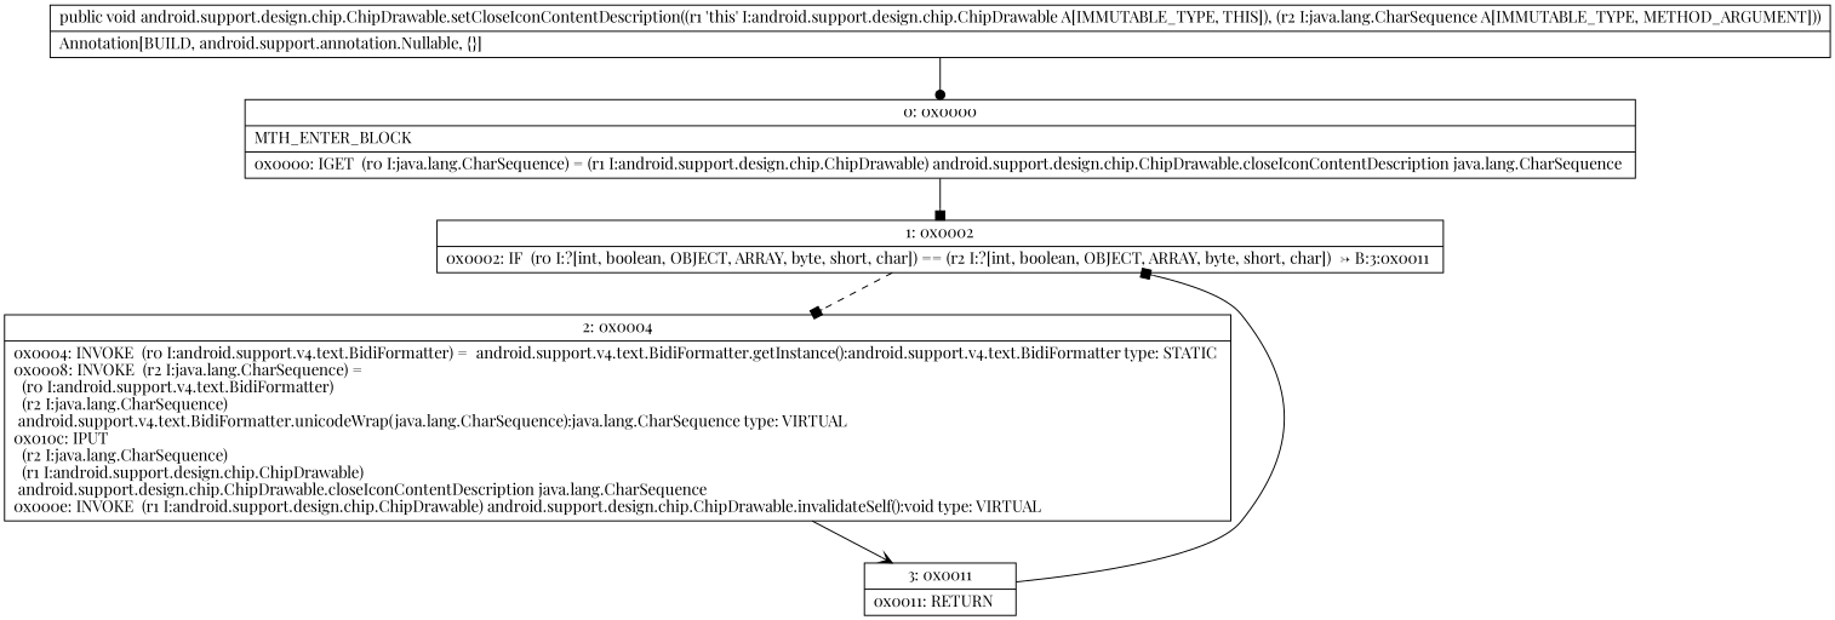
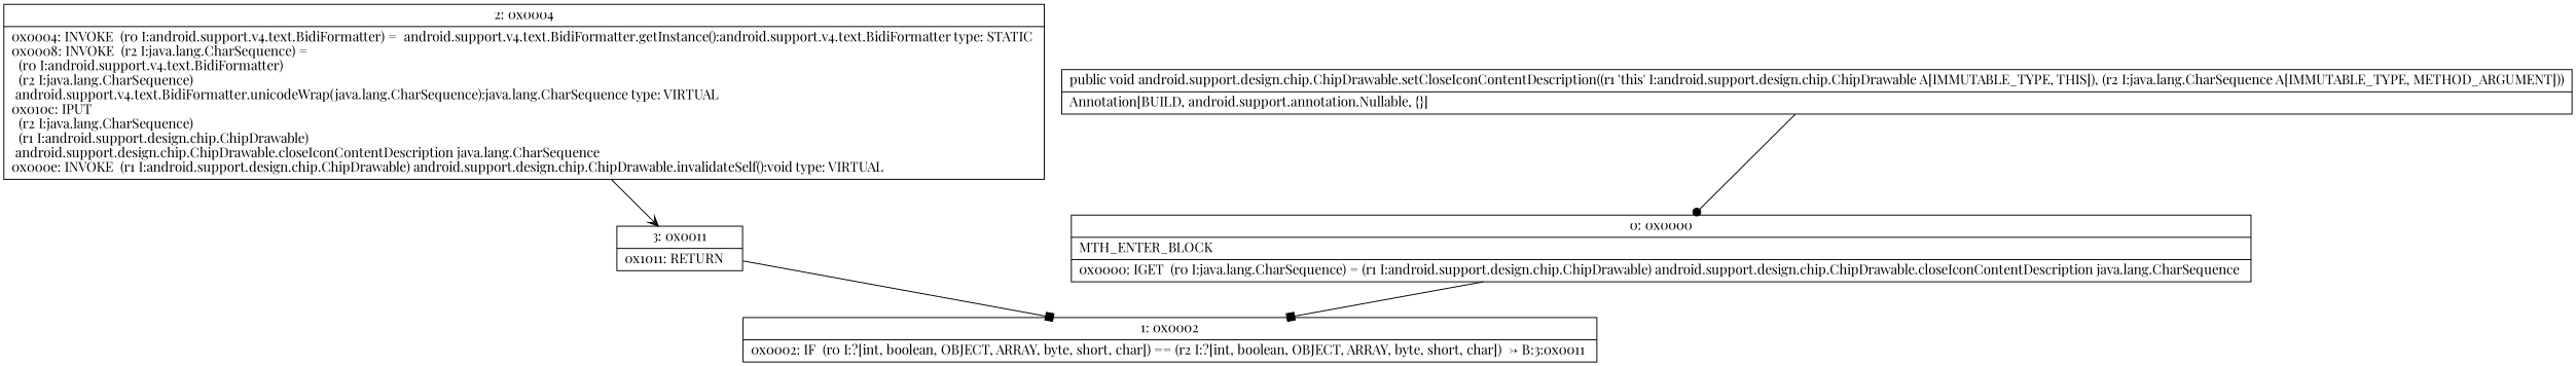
  digraph {
    fontname="Playfair Display"
    node [fontname="Playfair Display" shape=record]
    edge [arrowhead=box fontname="Playfair Display"]
    n1 [label="{0\:\ 0x0000|MTH_ENTER_BLOCK\l|0x0000: IGET  (r0 I:java.lang.CharSequence) = (r1 I:android.support.design.chip.ChipDrawable) android.support.design.chip.ChipDrawable.closeIconContentDescription java.lang.CharSequence \l}"]
    n2 [label="{1\:\ 0x0002|0x0002: IF  (r0 I:?[int, boolean, OBJECT, ARRAY, byte, short, char]) == (r2 I:?[int, boolean, OBJECT, ARRAY, byte, short, char])  \-\> B:3:0x0011 \l}"]
    n3 [label="{2\:\ 0x0004|0x0004: INVOKE  (r0 I:android.support.v4.text.BidiFormatter) =  android.support.v4.text.BidiFormatter.getInstance():android.support.v4.text.BidiFormatter type: STATIC \l0x0008: INVOKE  (r2 I:java.lang.CharSequence) = \l  (r0 I:android.support.v4.text.BidiFormatter)\l  (r2 I:java.lang.CharSequence)\l android.support.v4.text.BidiFormatter.unicodeWrap(java.lang.CharSequence):java.lang.CharSequence type: VIRTUAL \l0x010c: IPUT  \l  (r2 I:java.lang.CharSequence)\l  (r1 I:android.support.design.chip.ChipDrawable)\l android.support.design.chip.ChipDrawable.closeIconContentDescription java.lang.CharSequence \l0x000e: INVOKE  (r1 I:android.support.design.chip.ChipDrawable) android.support.design.chip.ChipDrawable.invalidateSelf():void type: VIRTUAL \l}"]
-   n4 [label="{3\:\ 0x0011|0x0011: RETURN   \l}"]
+   n4 [label="{3\:\ 0x0011|0x1011: RETURN   \l}"]
    n5 [label="{public void android.support.design.chip.ChipDrawable.setCloseIconContentDescription((r1 'this' I:android.support.design.chip.ChipDrawable A[IMMUTABLE_TYPE, THIS]), (r2 I:java.lang.CharSequence A[IMMUTABLE_TYPE, METHOD_ARGUMENT]))  | Annotation[BUILD, android.support.annotation.Nullable, \{\}]\l}"]
    n1 -> n2
-   n2 -> n3 [style=dashed]
    n3 -> n4 [arrowhead=vee]
    n4 -> n2
    n5 -> n1 [arrowhead=dot]
  }
